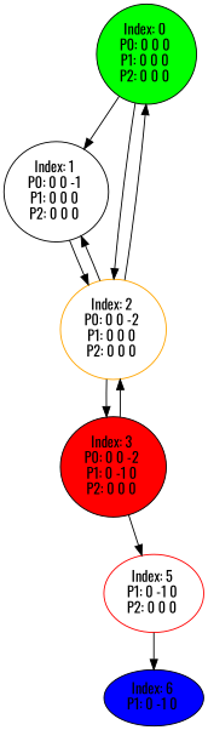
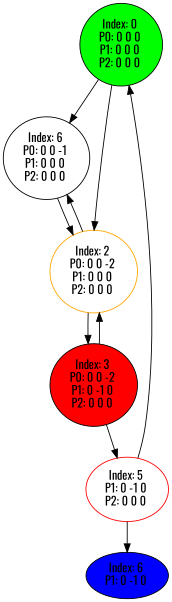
  digraph {
    color=black
    fontname=Oswald
    node [fontname=Oswald]
    edge [fontname=Oswald]
    n1 [fillcolor=green label="Index: 0 \nP0: 0 0 0 \nP1: 0 0 0 \nP2: 0 0 0 \n" style=filled]
-   n2 [label="Index: 1 \nP0: 0 0 -1 \nP1: 0 0 0 \nP2: 0 0 0 \n"]
+   n2 [label="Index: 6 \nP0: 0 0 -1 \nP1: 0 0 0 \nP2: 0 0 0 \n"]
    n3 [color=orange label="Index: 2 \nP0: 0 0 -2 \nP1: 0 0 0 \nP2: 0 0 0 \n"]
    n4 [fillcolor=red label="Index: 3 \nP0: 0 0 -2 \nP1: 0 -1 0 \nP2: 0 0 0 \n" style=filled]
    n5 [color=red label="Index: 5 \nP1: 0 -1 0 \nP2: 0 0 0 \n"]
    n6 [fillcolor=blue label="Index: 6 \nP1: 0 -1 0 \n" style=filled]
    n1 -> n2
    n1 -> n3
    n2 -> n3
-   n3 -> n1
+   n5 -> n1
    n3 -> n2
    n3 -> n4
    n4 -> n3
    n4 -> n5
    n5 -> n6
  }
